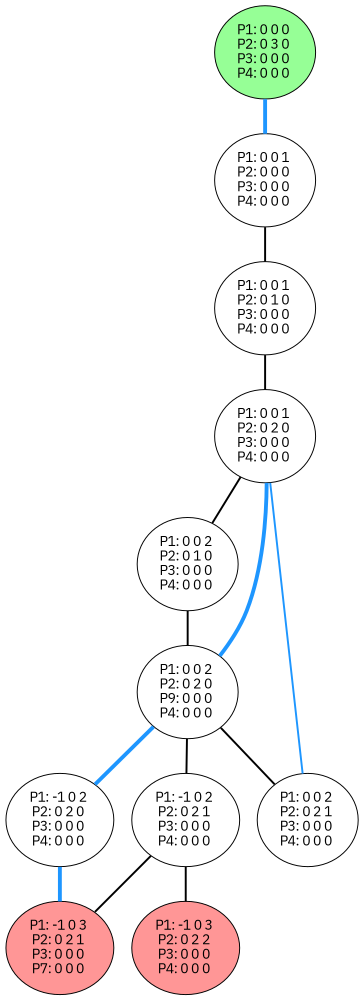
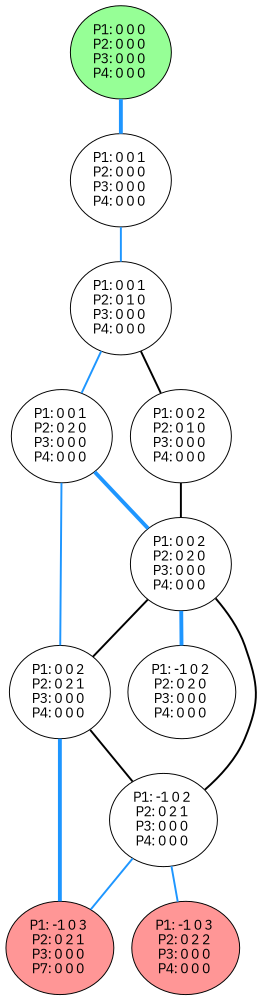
  graph {
    color=black
    fontname="IBM Plex Sans"
    node [fontname="IBM Plex Sans"]
    edge [color=black fontname="IBM Plex Sans" style=bold]
-   n1 [fillcolor="#96FF96" label="P1: 0 0 0 \nP2: 0 3 0 \nP3: 0 0 0 \nP4: 0 0 0 \n" style=filled]
+   n1 [fillcolor="#96FF96" label="P1: 0 0 0 \nP2: 0 0 0 \nP3: 0 0 0 \nP4: 0 0 0 \n" style=filled]
    n2 [label="P1: 0 0 1 \nP2: 0 0 0 \nP3: 0 0 0 \nP4: 0 0 0 \n"]
    n3 [label="P1: 0 0 1 \nP2: 0 1 0 \nP3: 0 0 0 \nP4: 0 0 0 \n"]
    n4 [label="P1: 0 0 1 \nP2: 0 2 0 \nP3: 0 0 0 \nP4: 0 0 0 \n"]
    n5 [label="P1: 0 0 2 \nP2: 0 1 0 \nP3: 0 0 0 \nP4: 0 0 0 \n"]
-   n6 [label="P1: 0 0 2 \nP2: 0 2 0 \nP9: 0 0 0 \nP4: 0 0 0 \n"]
+   n6 [label="P1: 0 0 2 \nP2: 0 2 0 \nP3: 0 0 0 \nP4: 0 0 0 \n"]
    n7 [label="P1: 0 0 2 \nP2: 0 2 1 \nP3: 0 0 0 \nP4: 0 0 0 \n"]
    n8 [label="P1: -1 0 2 \nP2: 0 2 0 \nP3: 0 0 0 \nP4: 0 0 0 \n"]
    n9 [label="P1: -1 0 2 \nP2: 0 2 1 \nP3: 0 0 0 \nP4: 0 0 0 \n"]
    n10 [fillcolor="#FF9696" label="P1: -1 0 3 \nP2: 0 2 1 \nP3: 0 0 0 \nP7: 0 0 0 \n" style=filled]
    n11 [fillcolor="#FF9696" label="P1: -1 0 3 \nP2: 0 2 2 \nP3: 0 0 0 \nP4: 0 0 0 \n" style=filled]
    n1 -- n2 [color="#1E96FF" penwidth=4.0]
-   n2 -- n3
-   n3 -- n4
-   n4 -- n5
+   n2 -- n3 [color="#1E96FF"]
+   n3 -- n4 [color="#1E96FF"]
+   n3 -- n5
    n4 -- n6 [color="#1E96FF" penwidth=4.0]
    n4 -- n7 [color="#1E96FF"]
    n5 -- n6
    n6 -- n7
    n6 -- n8 [color="#1E96FF" penwidth=4.0]
    n6 -- n9
-   n8 -- n10 [color="#1E96FF" penwidth=4.0]
-   n9 -- n10
-   n9 -- n11
+   n7 -- n9
+   n7 -- n10 [color="#1E96FF" penwidth=4.0]
+   n9 -- n10 [color="#1E96FF"]
+   n9 -- n11 [color="#1E96FF"]
  }
